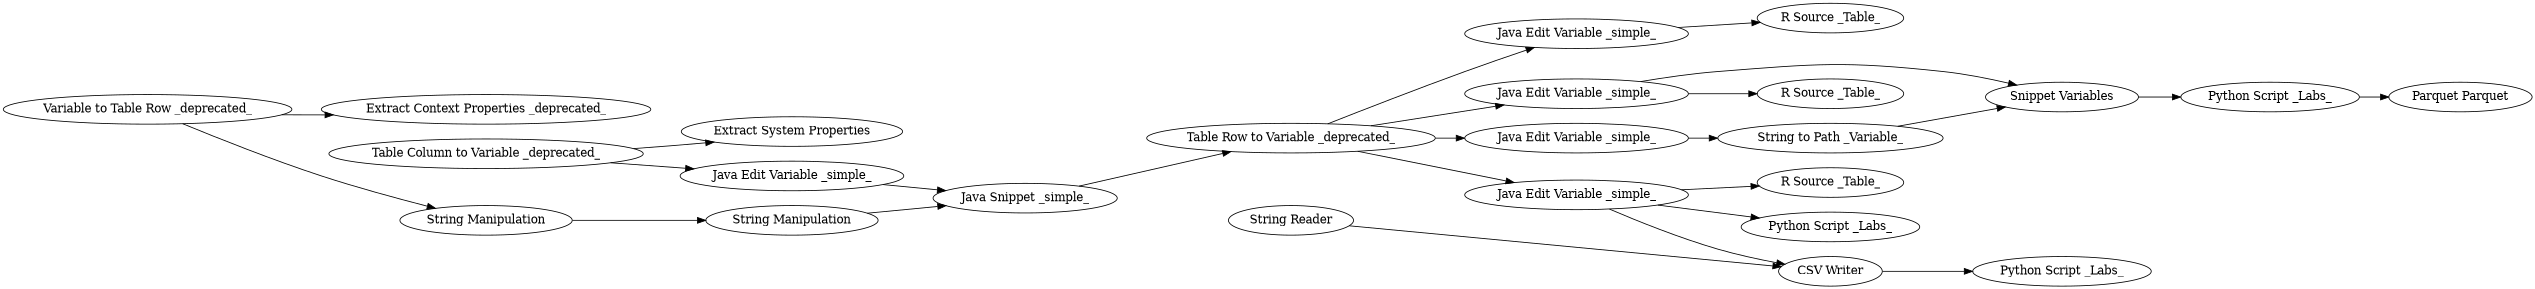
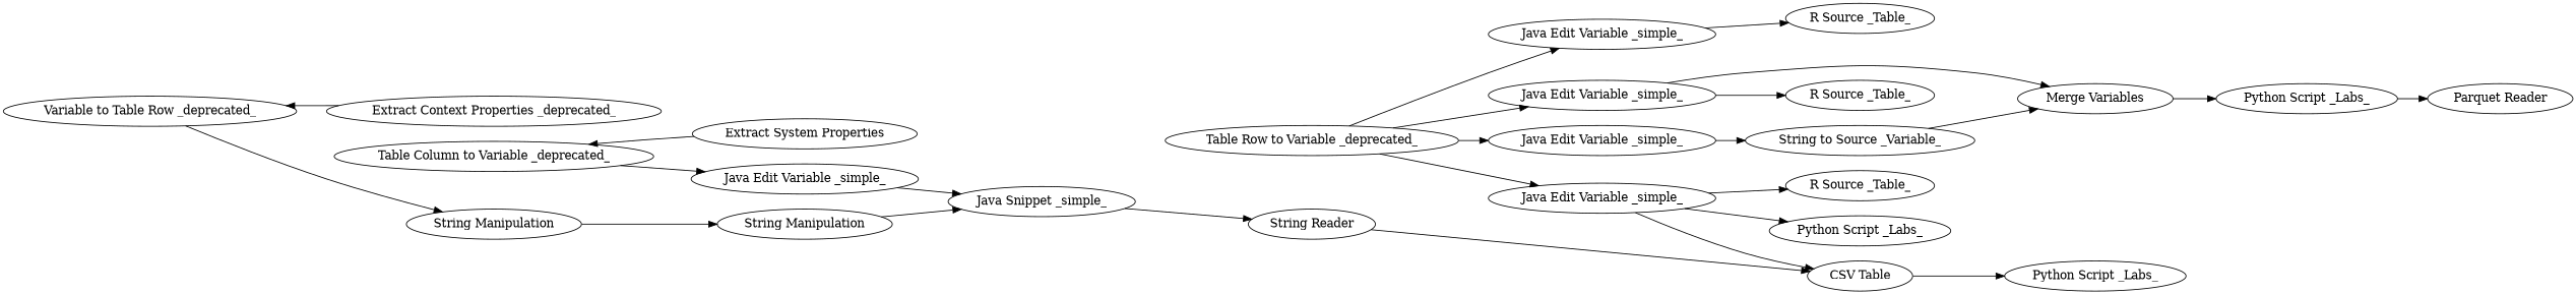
  digraph {
    rankdir=LR
    n1 [label="Java Snippet _simple_"]
    n2 [label="Table Row to Variable _deprecated_"]
    n3 [label="Java Edit Variable _simple_"]
    n4 [label="Java Edit Variable _simple_"]
    n5 [label="Java Edit Variable _simple_"]
    n6 [label="Java Edit Variable _simple_"]
-   n7 [label="String to Path _Variable_"]
-   n8 [label="CSV Writer"]
+   n7 [label="String to Source _Variable_"]
+   n8 [label="CSV Table"]
    n9 [label="R Source _Table_"]
    n10 [label="Python Script _Labs_"]
-   n11 [label="Snippet Variables"]
+   n11 [label="Merge Variables"]
    n12 [label="R Source _Table_"]
    n13 [label="R Source _Table_"]
    n14 [label="Table Column to Variable _deprecated_"]
    n15 [label="Java Edit Variable _simple_"]
    n16 [label="Python Script _Labs_"]
-   n17 [label="Parquet Parquet"]
+   n17 [label="Parquet Reader"]
    n18 [label="Python Script _Labs_"]
    n19 [label="String Reader"]
    n20 [label="Extract Context Properties _deprecated_"]
    n21 [label="Variable to Table Row _deprecated_"]
    n22 [label="String Manipulation"]
    n23 [label="String Manipulation"]
    n24 [label="Extract System Properties"]
-   n1 -> n2
+   n1 -> n19
    n2 -> n3
    n2 -> n4
    n2 -> n5
    n2 -> n6
    n3 -> n7
    n4 -> n8
    n4 -> n9
    n4 -> n10
    n5 -> n11
    n5 -> n12
    n6 -> n13
    n7 -> n11
    n8 -> n18
    n11 -> n16
    n14 -> n15
    n15 -> n1
    n16 -> n17
    n19 -> n8
-   n21 -> n20
+   n20 -> n21
    n21 -> n22
    n22 -> n23
    n23 -> n1
-   n14 -> n24
+   n24 -> n14
  }
